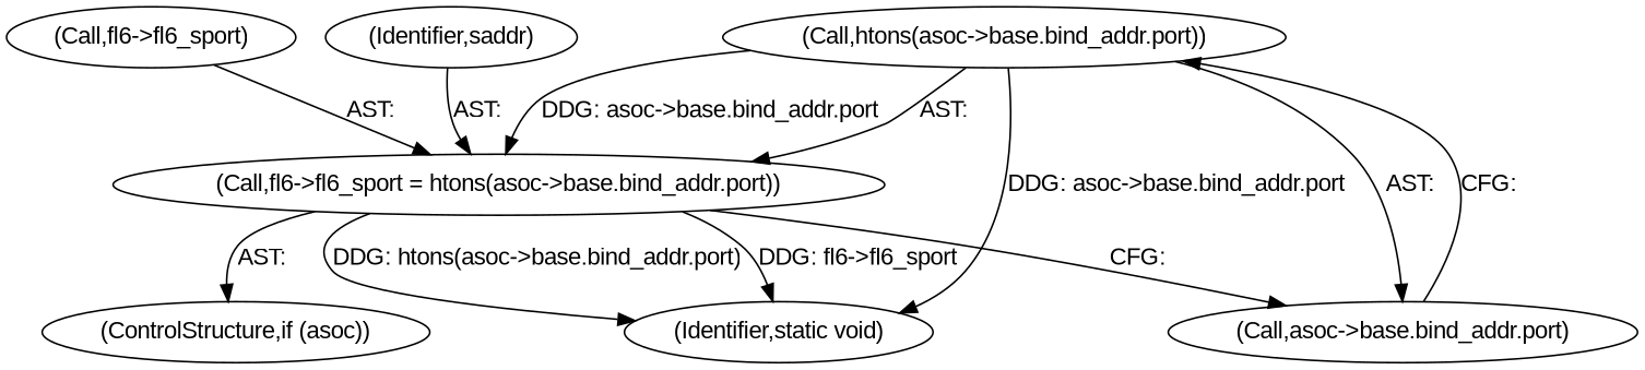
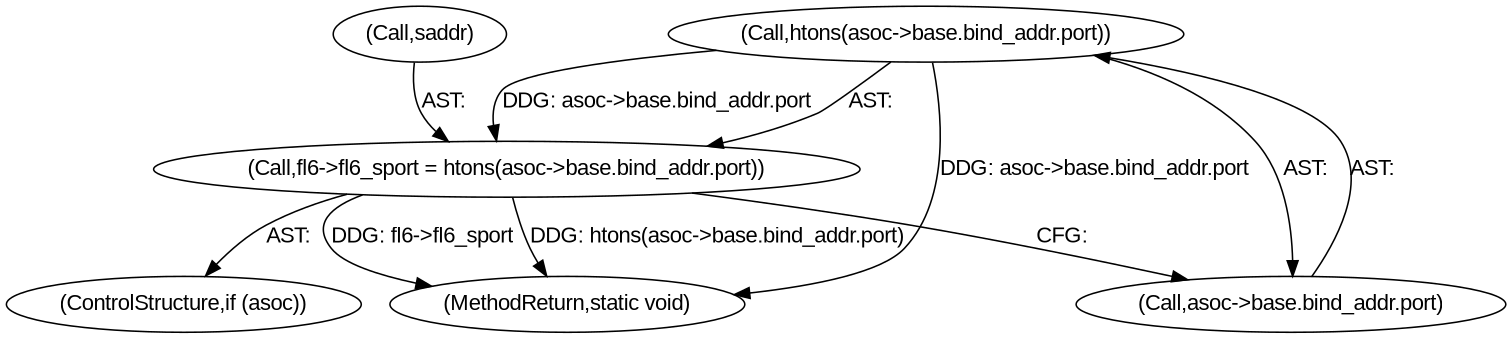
  digraph {
    fontname="Liberation Sans"
    node [fontname="Liberation Sans"]
    edge [fontname="Liberation Sans"]
    n1 [label="(Call,htons(asoc->base.bind_addr.port))"]
    n2 [label="(Call,fl6->fl6_sport = htons(asoc->base.bind_addr.port))"]
    n3 [label="(Call,asoc->base.bind_addr.port)"]
-   n4 [label="(Identifier,static void)"]
+   n4 [label="(MethodReturn,static void)"]
    n5 [label="(ControlStructure,if (asoc))"]
-   n6 [label="(Call,fl6->fl6_sport)"]
-   n7 [label="(Identifier,saddr)"]
+   n7 [label="(Call,saddr)"]
    n1 -> n2 [label="AST: "]
    n1 -> n2 [label="DDG: asoc->base.bind_addr.port"]
    n1 -> n3 [label="AST: "]
    n1 -> n4 [label="DDG: asoc->base.bind_addr.port"]
    n2 -> n3 [label="CFG: "]
    n2 -> n4 [label="DDG: htons(asoc->base.bind_addr.port)"]
    n2 -> n4 [label="DDG: fl6->fl6_sport"]
    n2 -> n5 [label="AST: "]
-   n3 -> n1 [label="CFG: "]
-   n6 -> n2 [label="AST: "]
+   n3 -> n1 [label="AST: "]
    n7 -> n2 [label="AST: "]
  }
